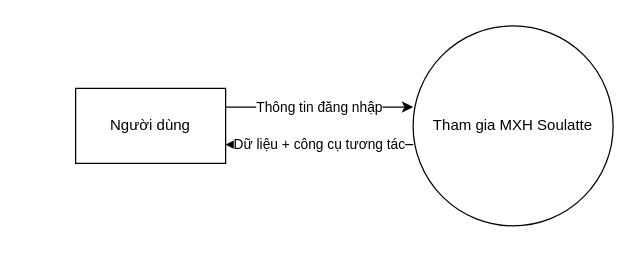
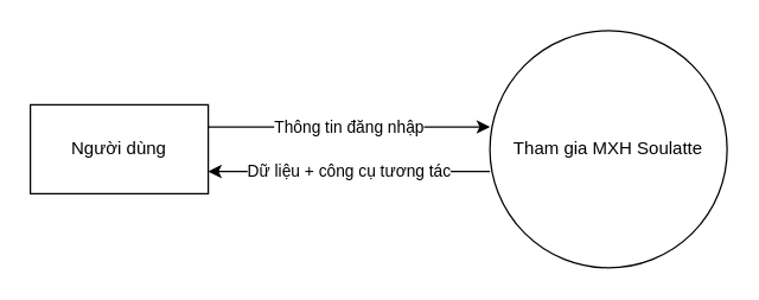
  <mxCell id="0" />
  <mxCell id="1" parent="0" />
  <mxCell id="2" value="Tham gia MXH Soulatte" style="ellipse;whiteSpace=wrap;html=1;aspect=fixed;" vertex="1" parent="1"><mxGeometry x="330" y="20" width="160" height="160" as="geometry" /></mxCell>
  <mxCell id="3" value="Thông tin đăng nhập" style="edgeStyle=orthogonalEdgeStyle;rounded=0;orthogonalLoop=1;jettySize=auto;html=1;exitX=1;exitY=0.25;exitDx=0;exitDy=0;entryX=0;entryY=0.406;entryDx=0;entryDy=0;entryPerimeter=0;" edge="1" parent="1" source="4" target="2"><mxGeometry relative="1" as="geometry" /></mxCell>
- <mxCell id="4" value="Người dùng" style="rounded=0;whiteSpace=wrap;html=1;" vertex="1" parent="1"><mxGeometry x="60" y="70" width="120" height="60" as="geometry" /></mxCell>
+ <mxCell id="4" value="Người dùng" style="rounded=0;whiteSpace=wrap;html=1;" vertex="1" parent="1"><mxGeometry x="20" y="70" width="120" height="60" as="geometry" /></mxCell>
  <mxCell id="5" value="Dữ liệu + công cụ tương tác" style="endArrow=classic;html=1;entryX=1;entryY=0.75;entryDx=0;entryDy=0;exitX=0;exitY=0.594;exitDx=0;exitDy=0;exitPerimeter=0;" edge="1" parent="1" source="2" target="4"><mxGeometry width="50" height="50" relative="1" as="geometry"><mxPoint x="380" y="290" as="sourcePoint" /><mxPoint x="430" y="240" as="targetPoint" /></mxGeometry></mxCell>
